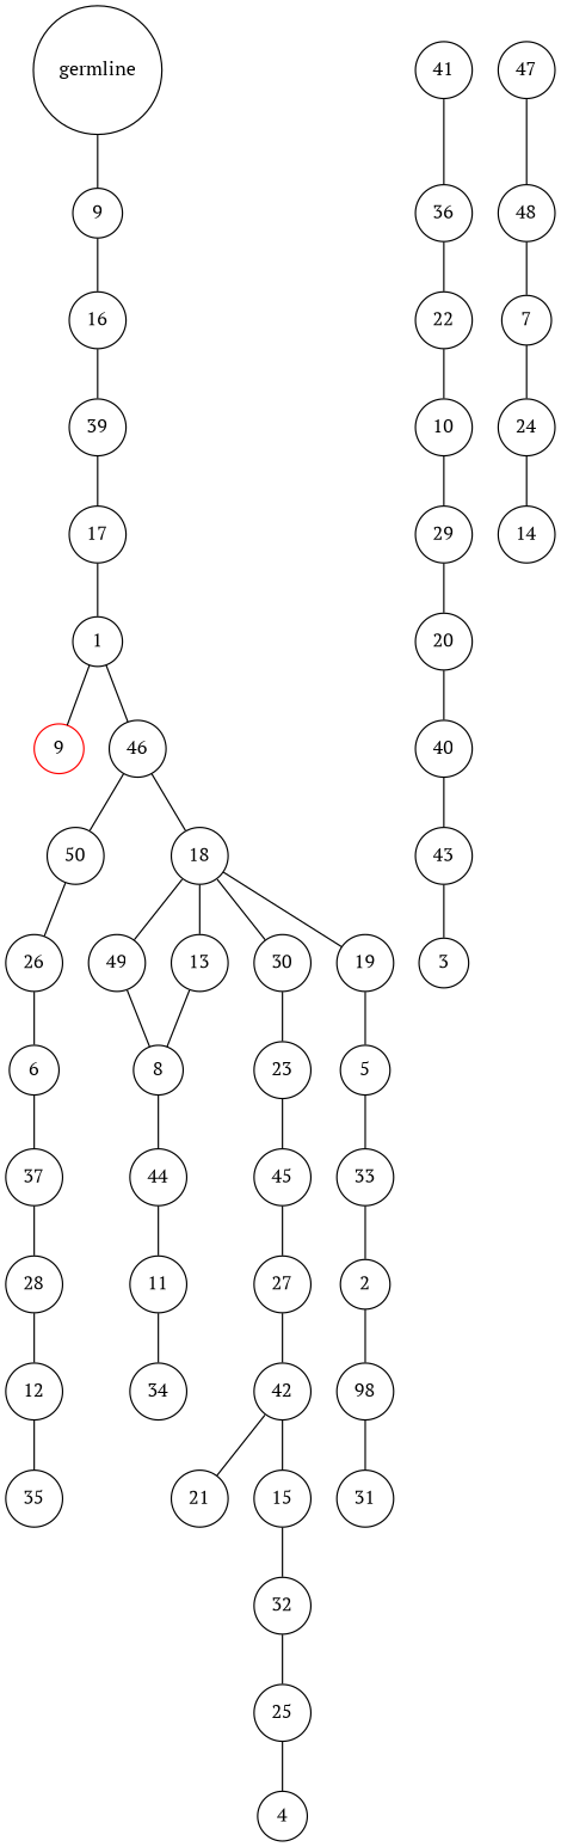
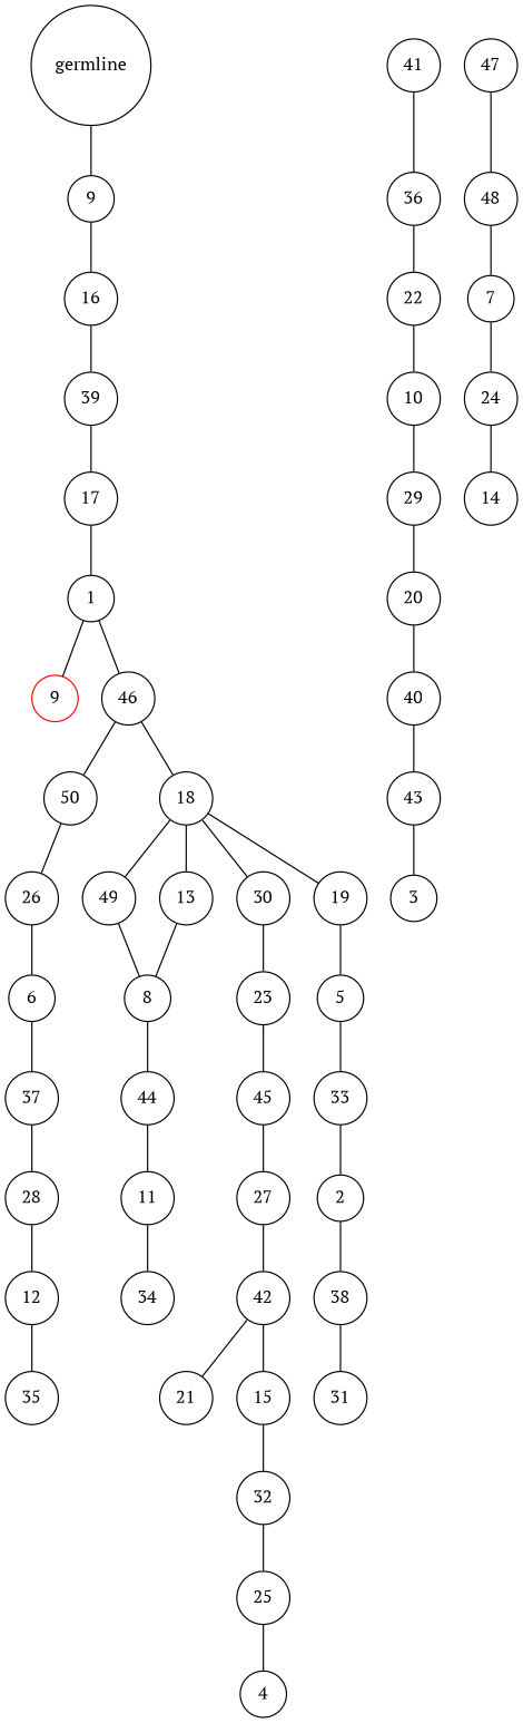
  graph {
    fontname="PT Serif"
    rankdir=UD
    splines=line
    node [fontname="PT Serif" shape=circle]
    edge [fontname="PT Serif"]
    n1 [label=germline]
    n2 [label=9]
    n3 [label=16]
    n4 [label=39]
    n5 [label=17]
    n6 [label=1]
    n7 [color=red label=9]
    n8 [label=46]
    n9 [label=50]
    n10 [label=18]
    n11 [label=26]
    n12 [label=49]
    n13 [label=13]
    n14 [label=30]
    n15 [label=19]
    n16 [label=6]
    n17 [label=37]
    n18 [label=28]
    n19 [label=12]
    n20 [label=35]
    n21 [label=8]
    n22 [label=23]
    n23 [label=5]
    n24 [label=41]
    n25 [label=36]
    n26 [label=22]
    n27 [label=10]
    n28 [label=29]
    n29 [label=20]
    n30 [label=40]
    n31 [label=43]
    n32 [label=3]
    n33 [label=44]
    n34 [label=11]
    n35 [label=34]
    n36 [label=45]
    n37 [label=27]
    n38 [label=42]
    n39 [label=21]
    n40 [label=15]
    n41 [label=32]
    n42 [label=47]
    n43 [label=48]
    n44 [label=7]
    n45 [label=24]
    n46 [label=14]
    n47 [label=25]
    n48 [label=4]
    n49 [label=33]
    n50 [label=2]
-   n51 [label=98]
+   n51 [label=38]
    n52 [label=31]
    n1 -- n2
    n2 -- n3
    n3 -- n4
    n4 -- n5
    n5 -- n6
    n6 -- n7
    n6 -- n8
    n8 -- n9
    n8 -- n10
    n9 -- n11
    n10 -- n12
    n10 -- n13
    n10 -- n14
    n10 -- n15
    n11 -- n16
    n12 -- n21
    n13 -- n21
    n14 -- n22
    n15 -- n23
    n16 -- n17
    n17 -- n18
    n18 -- n19
    n19 -- n20
    n21 -- n33
    n22 -- n36
    n23 -- n49
    n24 -- n25
    n25 -- n26
    n26 -- n27
    n27 -- n28
    n28 -- n29
    n29 -- n30
    n30 -- n31
    n31 -- n32
    n33 -- n34
    n34 -- n35
    n36 -- n37
    n37 -- n38
    n38 -- n39
    n38 -- n40
    n40 -- n41
    n41 -- n47
    n42 -- n43
    n43 -- n44
    n44 -- n45
    n45 -- n46
    n47 -- n48
    n49 -- n50
    n50 -- n51
    n51 -- n52
  }
